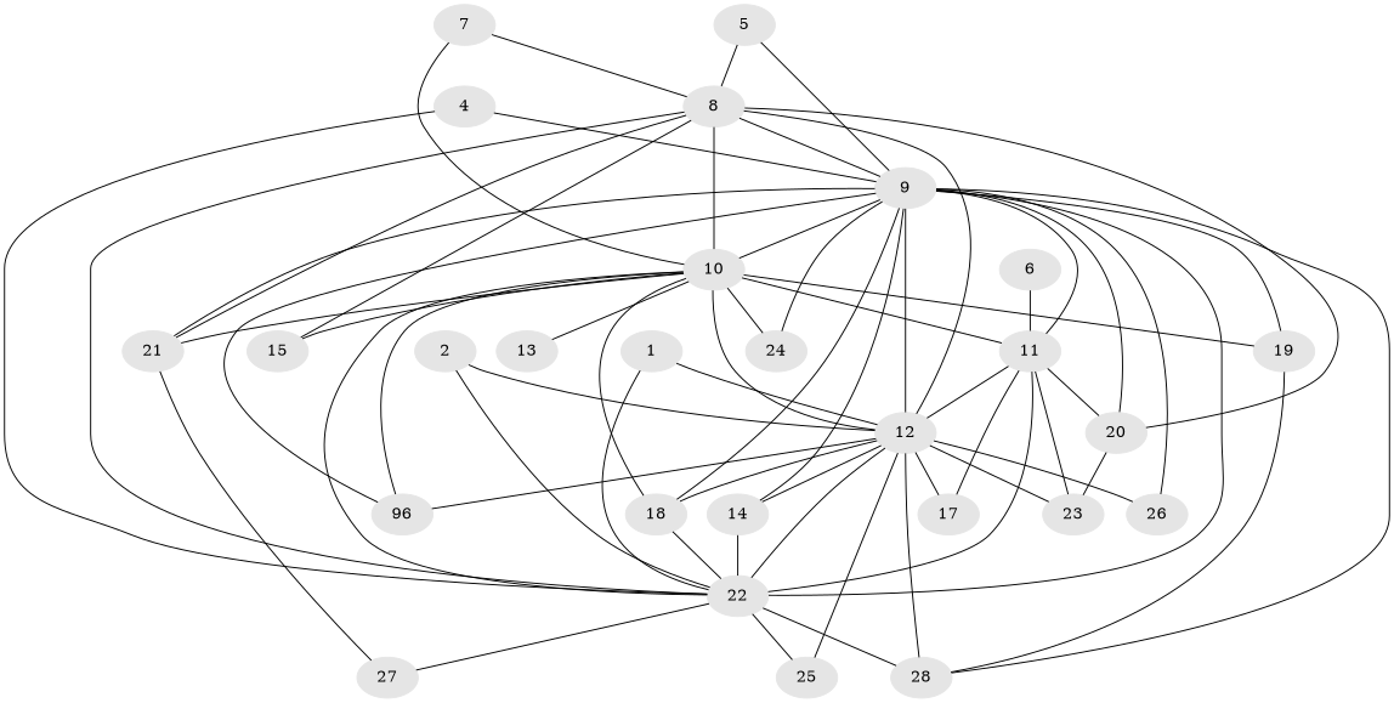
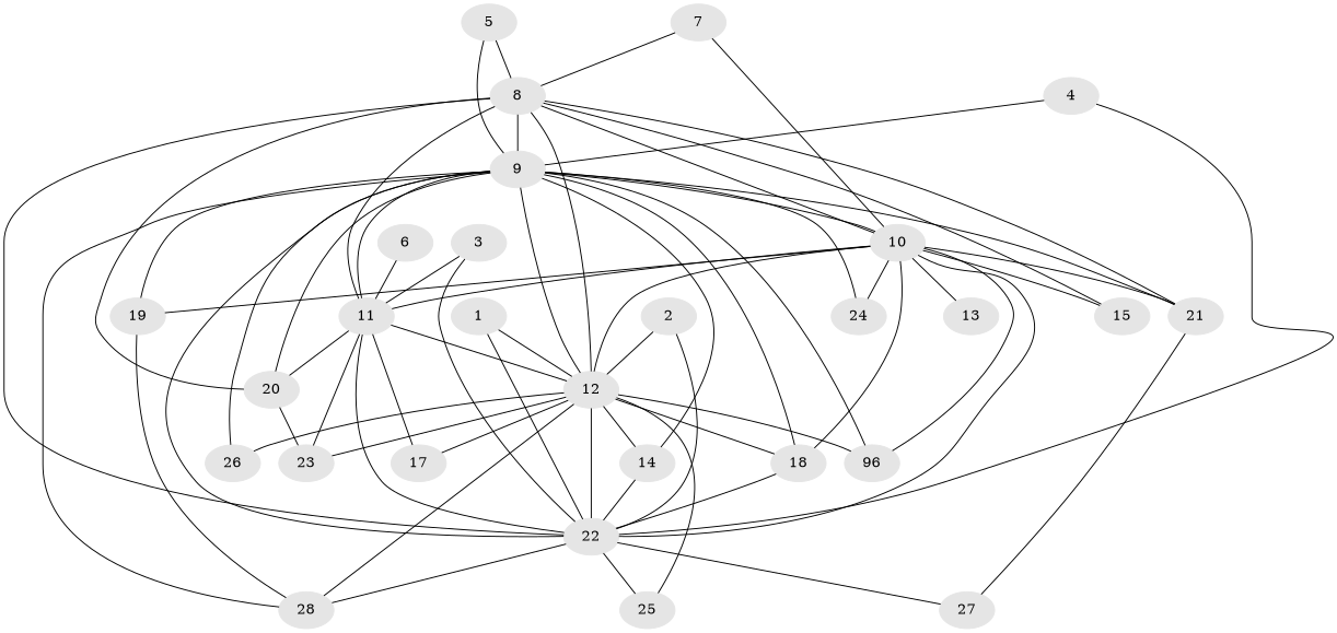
  graph {
    node [color=gray90 style=filled]
    edge [weight=1.0]
    1
    12
    22
    14
    n5 [label=96]
    18
    26
    28
    17
    23
    25
    27
    2
+   3
    11
    20
    4
    9
    10
    21
    19
    24
    5
    8
    15
    6
    7
    13
    1 -- 12
    1 -- 22
    12 -- 22 [weight=5.0]
    12 -- 14
    12 -- n5
    12 -- 18
    12 -- 26
    12 -- 28
    12 -- 17
    12 -- 23 [weight=2.0]
    12 -- 25
    22 -- 28
    22 -- 25
    22 -- 27
    14 -- 22
    18 -- 22
    2 -- 12
    2 -- 22
+   3 -- 22
+   3 -- 11
    11 -- 12 [weight=2.0]
    11 -- 22 [weight=2.0]
    11 -- 17
    11 -- 23
    11 -- 20
    20 -- 23
    4 -- 22
    4 -- 9
    9 -- 12 [weight=5.0]
    9 -- 22 [weight=4.0]
    9 -- 14
    9 -- n5
    9 -- 18
    9 -- 26
    9 -- 28
    9 -- 11 [weight=3.0]
    9 -- 20 [weight=2.0]
    9 -- 10 [weight=4.0]
    9 -- 21
    9 -- 19
    9 -- 24 [weight=2.0]
    10 -- 12 [weight=4.0]
    10 -- 22 [weight=4.0]
    10 -- n5
    10 -- 18
    10 -- 11 [weight=2.0]
    10 -- 21
    10 -- 19
    10 -- 24
    10 -- 15
    10 -- 13
    21 -- 27
    19 -- 28
    5 -- 9
    5 -- 8
    8 -- 12 [weight=2.0]
    8 -- 22 [weight=4.0]
+   8 -- 11
    8 -- 20 [weight=2.0]
    8 -- 9 [weight=2.0]
    8 -- 10 [weight=2.0]
    8 -- 21
    8 -- 15
    6 -- 11
    7 -- 10
    7 -- 8
  }
